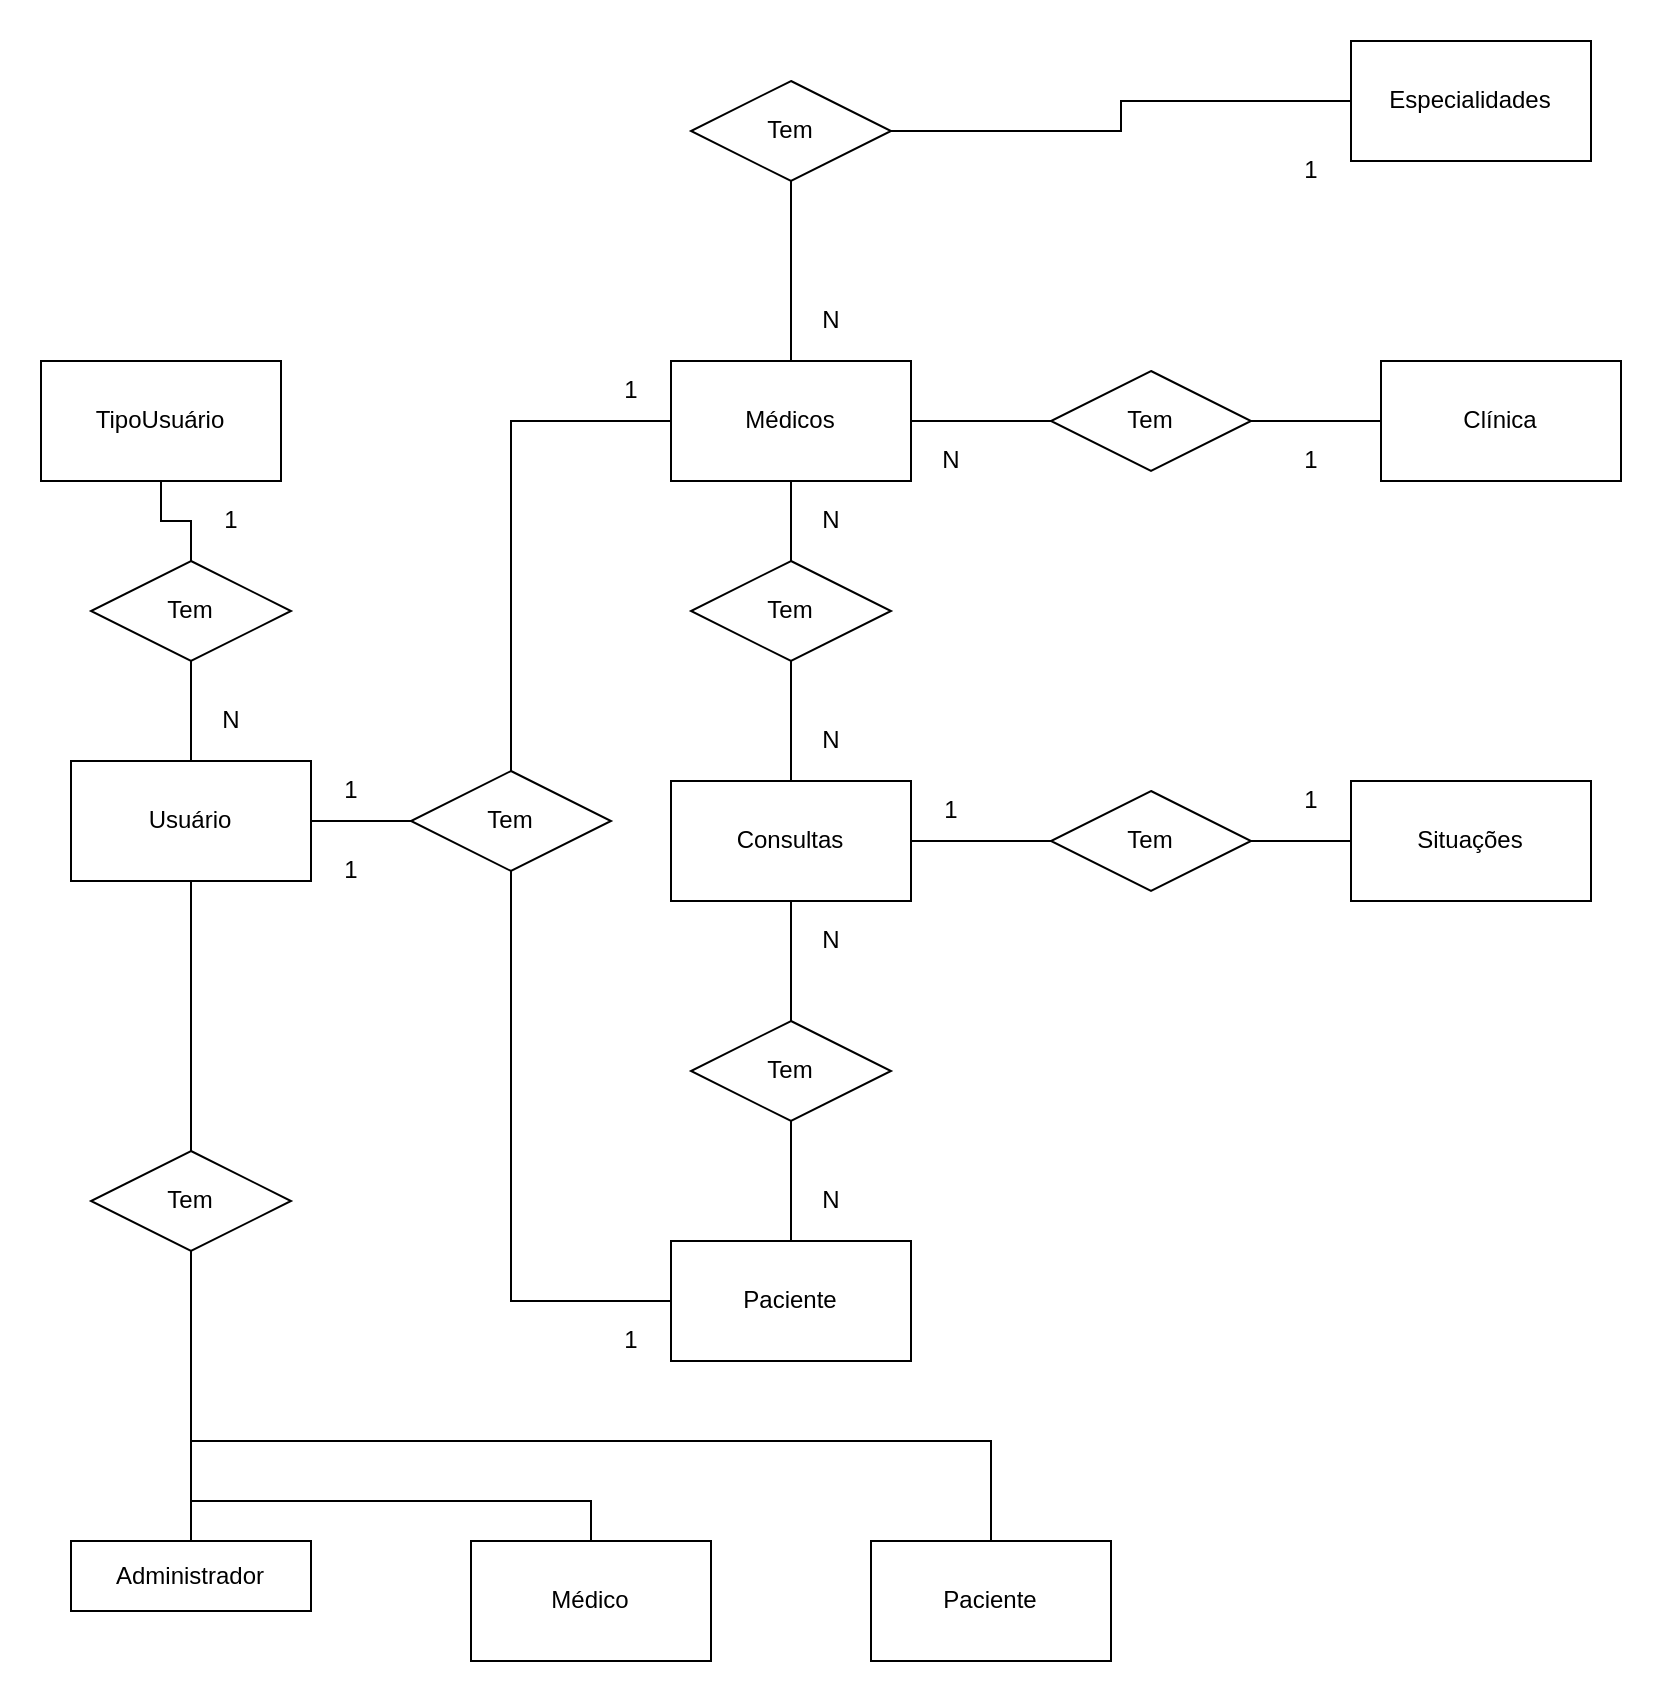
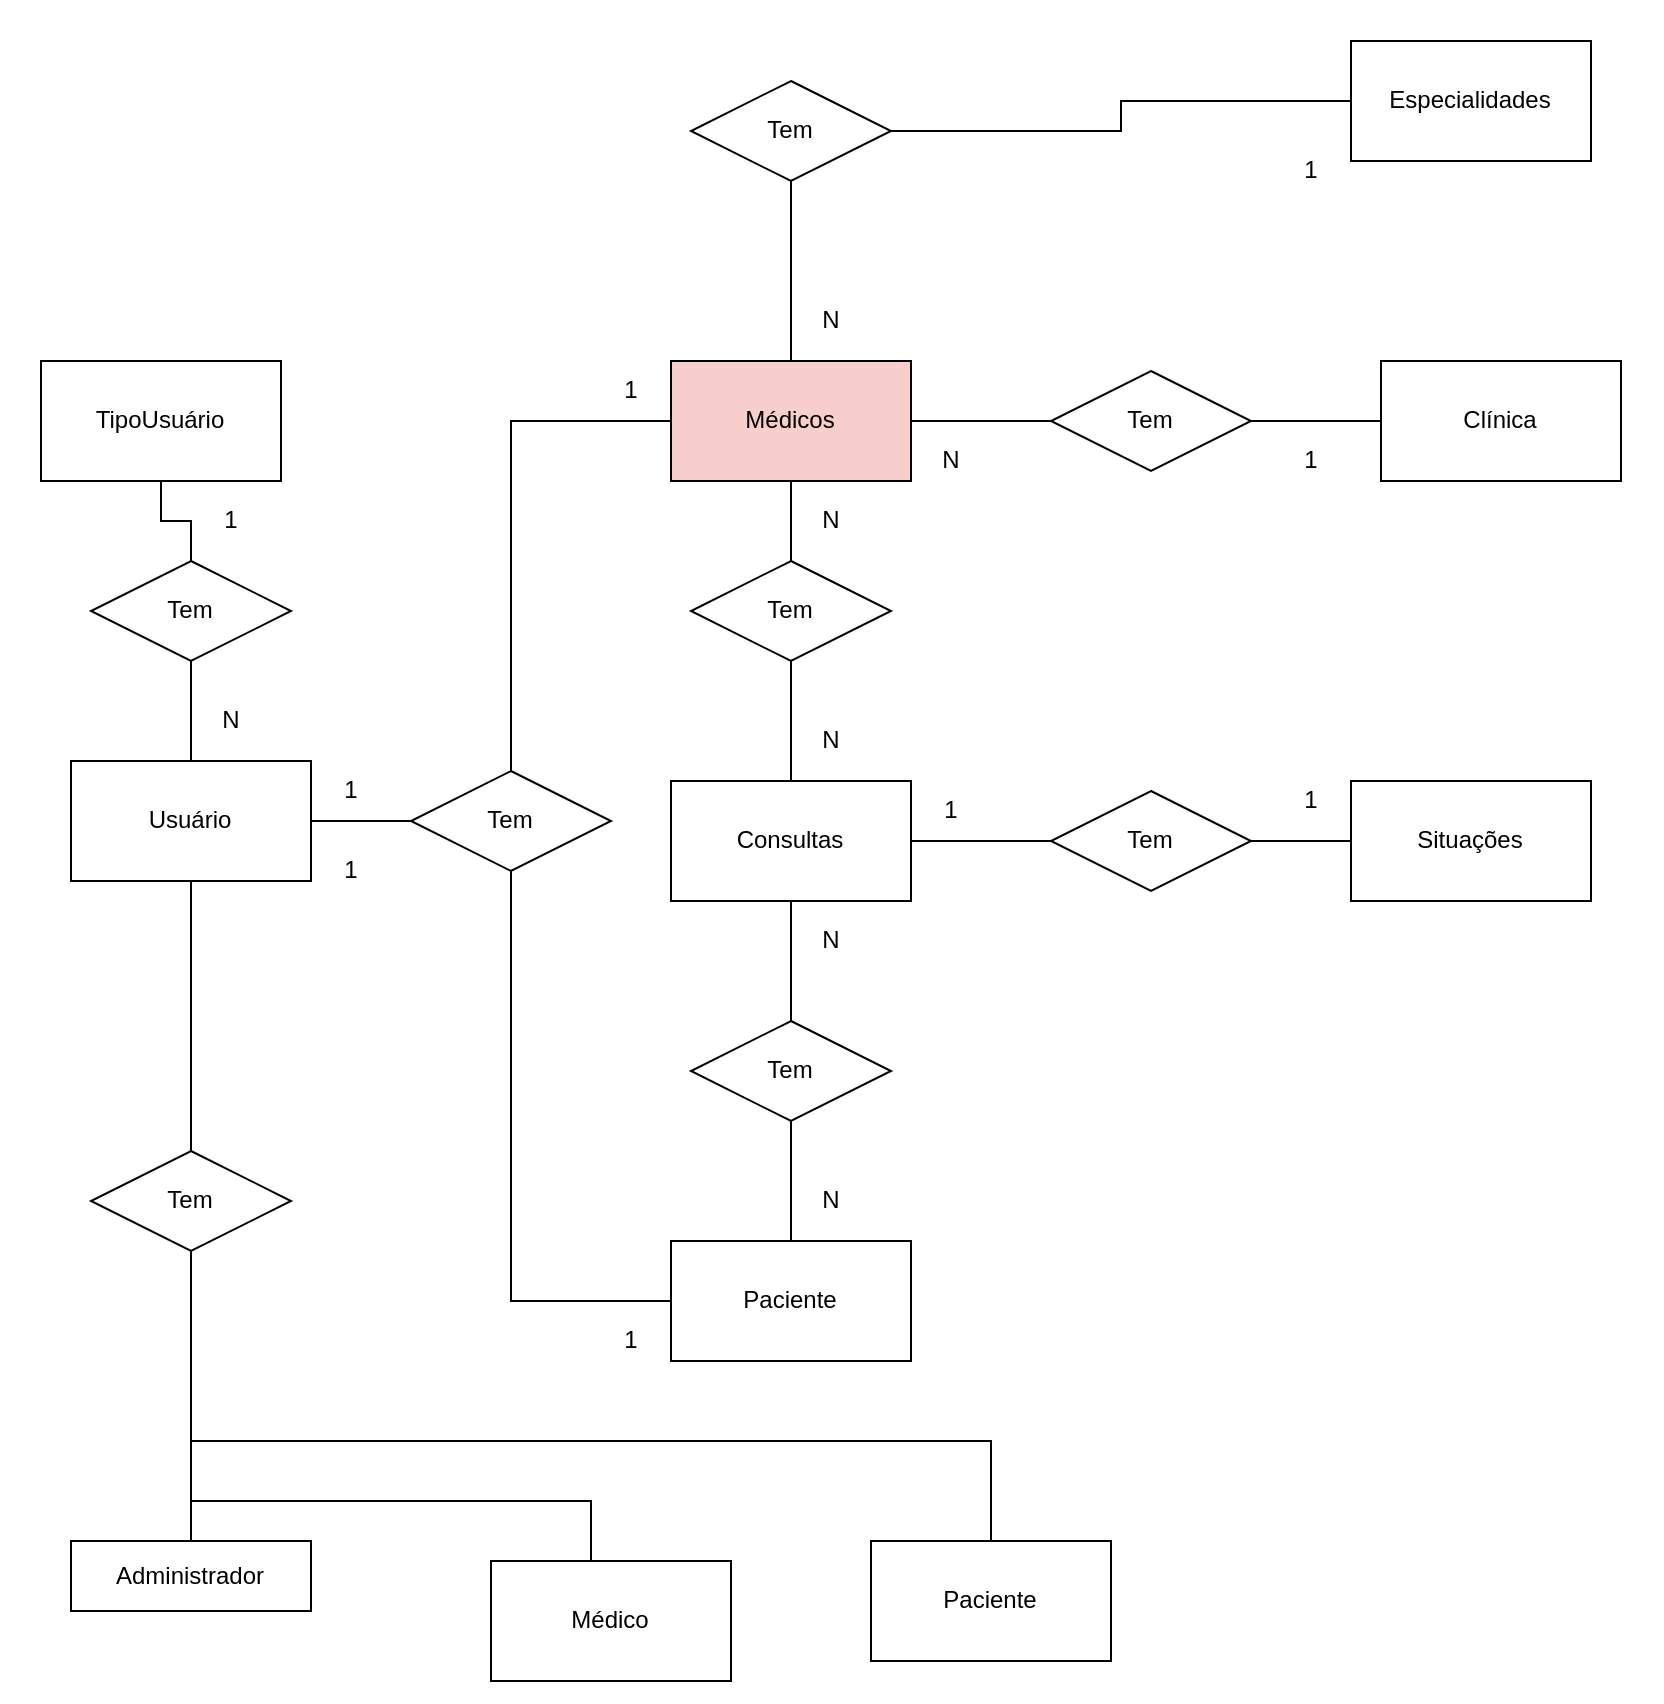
  <mxCell id="0" />
  <mxCell id="1" parent="0" />
  <mxCell id="2" style="edgeStyle=orthogonalEdgeStyle;rounded=0;orthogonalLoop=1;jettySize=auto;html=1;endArrow=none;endFill=0;" parent="1" source="3" target="5" edge="1"><mxGeometry relative="1" as="geometry" /></mxCell>
  <mxCell id="3" value="Clínica" style="rounded=0;whiteSpace=wrap;html=1;" parent="1" vertex="1"><mxGeometry x="690" y="180" width="120" height="60" as="geometry" /></mxCell>
  <mxCell id="4" style="edgeStyle=orthogonalEdgeStyle;rounded=0;orthogonalLoop=1;jettySize=auto;html=1;endArrow=none;endFill=0;" parent="1" source="5" target="8" edge="1"><mxGeometry relative="1" as="geometry" /></mxCell>
  <mxCell id="5" value="Tem" style="rhombus;whiteSpace=wrap;html=1;" parent="1" vertex="1"><mxGeometry x="525" y="185" width="100" height="50" as="geometry" /></mxCell>
  <mxCell id="6" style="edgeStyle=orthogonalEdgeStyle;rounded=0;orthogonalLoop=1;jettySize=auto;html=1;endArrow=none;endFill=0;" parent="1" source="8" target="13" edge="1"><mxGeometry relative="1" as="geometry" /></mxCell>
  <mxCell id="7" value="" style="edgeStyle=orthogonalEdgeStyle;rounded=0;orthogonalLoop=1;jettySize=auto;html=1;endArrow=none;endFill=0;entryX=0.5;entryY=1;entryDx=0;entryDy=0;" parent="1" source="8" target="32" edge="1"><mxGeometry relative="1" as="geometry"><mxPoint x="395" y="100" as="targetPoint" /></mxGeometry></mxCell>
- <mxCell id="8" value="Médicos" style="rounded=0;whiteSpace=wrap;html=1;" parent="1" vertex="1"><mxGeometry x="335" y="180" width="120" height="60" as="geometry" /></mxCell>
+ <mxCell id="8" value="Médicos" style="rounded=0;whiteSpace=wrap;html=1;fillColor=#f8cecc;" parent="1" vertex="1"><mxGeometry x="335" y="180" width="120" height="60" as="geometry" /></mxCell>
  <mxCell id="9" value="" style="edgeStyle=orthogonalEdgeStyle;rounded=0;orthogonalLoop=1;jettySize=auto;html=1;endArrow=none;endFill=0;" parent="1" source="11" target="23" edge="1"><mxGeometry relative="1" as="geometry" /></mxCell>
  <mxCell id="10" value="" style="edgeStyle=orthogonalEdgeStyle;rounded=0;orthogonalLoop=1;jettySize=auto;html=1;endArrow=none;endFill=0;" parent="1" source="11" target="28" edge="1"><mxGeometry relative="1" as="geometry" /></mxCell>
  <mxCell id="11" value="Consultas" style="rounded=0;whiteSpace=wrap;html=1;" parent="1" vertex="1"><mxGeometry x="335" y="390" width="120" height="60" as="geometry" /></mxCell>
  <mxCell id="12" style="edgeStyle=orthogonalEdgeStyle;rounded=0;orthogonalLoop=1;jettySize=auto;html=1;endArrow=none;endFill=0;" parent="1" source="13" target="11" edge="1"><mxGeometry relative="1" as="geometry" /></mxCell>
  <mxCell id="13" value="Tem" style="rhombus;whiteSpace=wrap;html=1;" parent="1" vertex="1"><mxGeometry x="345" y="280" width="100" height="50" as="geometry" /></mxCell>
  <mxCell id="14" value="" style="edgeStyle=orthogonalEdgeStyle;rounded=0;orthogonalLoop=1;jettySize=auto;html=1;endArrow=none;endFill=0;" parent="1" source="15" target="20" edge="1"><mxGeometry relative="1" as="geometry" /></mxCell>
  <mxCell id="15" value="TipoUsuário" style="rounded=0;whiteSpace=wrap;html=1;" parent="1" vertex="1"><mxGeometry x="20" y="180" width="120" height="60" as="geometry" /></mxCell>
  <mxCell id="16" value="" style="edgeStyle=orthogonalEdgeStyle;rounded=0;orthogonalLoop=1;jettySize=auto;html=1;endArrow=none;endFill=0;" parent="1" source="18" target="31" edge="1"><mxGeometry relative="1" as="geometry" /></mxCell>
  <mxCell id="17" value="" style="edgeStyle=orthogonalEdgeStyle;rounded=0;orthogonalLoop=1;jettySize=auto;html=1;endArrow=none;endFill=0;" edge="1" parent="1" source="18" target="55"><mxGeometry relative="1" as="geometry"><mxPoint x="95" y="520" as="targetPoint" /></mxGeometry></mxCell>
  <mxCell id="18" value="Usuário" style="rounded=0;whiteSpace=wrap;html=1;" parent="1" vertex="1"><mxGeometry x="35" y="380" width="120" height="60" as="geometry" /></mxCell>
  <mxCell id="19" value="" style="edgeStyle=orthogonalEdgeStyle;rounded=0;orthogonalLoop=1;jettySize=auto;html=1;endArrow=none;endFill=0;" parent="1" source="20" target="18" edge="1"><mxGeometry relative="1" as="geometry" /></mxCell>
  <mxCell id="20" value="Tem" style="rhombus;whiteSpace=wrap;html=1;" parent="1" vertex="1"><mxGeometry x="45" y="280" width="100" height="50" as="geometry" /></mxCell>
  <mxCell id="21" value="" style="edgeStyle=orthogonalEdgeStyle;rounded=0;orthogonalLoop=1;jettySize=auto;html=1;endArrow=none;endFill=0;" parent="1" source="22" target="23" edge="1"><mxGeometry relative="1" as="geometry" /></mxCell>
  <mxCell id="22" value="Paciente" style="rounded=0;whiteSpace=wrap;html=1;" parent="1" vertex="1"><mxGeometry x="335" y="620" width="120" height="60" as="geometry" /></mxCell>
  <mxCell id="23" value="Tem" style="rhombus;whiteSpace=wrap;html=1;" parent="1" vertex="1"><mxGeometry x="345" y="510" width="100" height="50" as="geometry" /></mxCell>
  <mxCell id="24" value="" style="edgeStyle=orthogonalEdgeStyle;rounded=0;orthogonalLoop=1;jettySize=auto;html=1;endArrow=none;endFill=0;entryX=1;entryY=0.5;entryDx=0;entryDy=0;" parent="1" source="25" target="32" edge="1"><mxGeometry relative="1" as="geometry"><mxPoint x="595" y="70" as="targetPoint" /></mxGeometry></mxCell>
  <mxCell id="25" value="Especialidades" style="rounded=0;whiteSpace=wrap;html=1;" parent="1" vertex="1"><mxGeometry x="675" y="20" width="120" height="60" as="geometry" /></mxCell>
  <mxCell id="26" value="Situações" style="rounded=0;whiteSpace=wrap;html=1;" parent="1" vertex="1"><mxGeometry x="675" y="390" width="120" height="60" as="geometry" /></mxCell>
  <mxCell id="27" value="" style="edgeStyle=orthogonalEdgeStyle;rounded=0;orthogonalLoop=1;jettySize=auto;html=1;endArrow=none;endFill=0;" parent="1" source="28" target="26" edge="1"><mxGeometry relative="1" as="geometry" /></mxCell>
  <mxCell id="28" value="Tem" style="rhombus;whiteSpace=wrap;html=1;" parent="1" vertex="1"><mxGeometry x="525" y="395" width="100" height="50" as="geometry" /></mxCell>
  <mxCell id="29" value="" style="edgeStyle=orthogonalEdgeStyle;rounded=0;orthogonalLoop=1;jettySize=auto;html=1;endArrow=none;endFill=0;entryX=0;entryY=0.5;entryDx=0;entryDy=0;" parent="1" source="31" target="8" edge="1"><mxGeometry relative="1" as="geometry"><mxPoint x="255" y="190" as="targetPoint" /><Array as="points"><mxPoint x="255" y="210" /></Array></mxGeometry></mxCell>
  <mxCell id="30" style="edgeStyle=orthogonalEdgeStyle;rounded=0;orthogonalLoop=1;jettySize=auto;html=1;endArrow=none;endFill=0;entryX=0;entryY=0.5;entryDx=0;entryDy=0;" parent="1" source="31" target="22" edge="1"><mxGeometry relative="1" as="geometry"><mxPoint x="255" y="670" as="targetPoint" /><Array as="points"><mxPoint x="255" y="650" /></Array></mxGeometry></mxCell>
  <mxCell id="31" value="Tem" style="rhombus;whiteSpace=wrap;html=1;" parent="1" vertex="1"><mxGeometry x="205" y="385" width="100" height="50" as="geometry" /></mxCell>
  <mxCell id="32" value="Tem" style="rhombus;whiteSpace=wrap;html=1;" parent="1" vertex="1"><mxGeometry x="345" y="40" width="100" height="50" as="geometry" /></mxCell>
  <mxCell id="33" value="1" style="text;html=1;align=center;verticalAlign=middle;resizable=0;points=[];autosize=1;" parent="1" vertex="1"><mxGeometry x="105" y="250" width="20" height="20" as="geometry" /></mxCell>
  <mxCell id="34" value="N" style="text;html=1;align=center;verticalAlign=middle;resizable=0;points=[];autosize=1;" parent="1" vertex="1"><mxGeometry x="105" y="350" width="20" height="20" as="geometry" /></mxCell>
  <mxCell id="35" value="1" style="text;html=1;align=center;verticalAlign=middle;resizable=0;points=[];autosize=1;" parent="1" vertex="1"><mxGeometry x="165" y="385" width="20" height="20" as="geometry" /></mxCell>
  <mxCell id="36" value="1" style="text;html=1;align=center;verticalAlign=middle;resizable=0;points=[];autosize=1;" parent="1" vertex="1"><mxGeometry x="305" y="185" width="20" height="20" as="geometry" /></mxCell>
  <mxCell id="37" value="1" style="text;html=1;align=center;verticalAlign=middle;resizable=0;points=[];autosize=1;" parent="1" vertex="1"><mxGeometry x="165" y="425" width="20" height="20" as="geometry" /></mxCell>
  <mxCell id="38" value="1" style="text;html=1;align=center;verticalAlign=middle;resizable=0;points=[];autosize=1;" parent="1" vertex="1"><mxGeometry x="305" y="660" width="20" height="20" as="geometry" /></mxCell>
  <mxCell id="39" value="N" style="text;html=1;align=center;verticalAlign=middle;resizable=0;points=[];autosize=1;" parent="1" vertex="1"><mxGeometry x="405" y="590" width="20" height="20" as="geometry" /></mxCell>
  <mxCell id="40" value="N" style="text;html=1;align=center;verticalAlign=middle;resizable=0;points=[];autosize=1;" parent="1" vertex="1"><mxGeometry x="405" y="460" width="20" height="20" as="geometry" /></mxCell>
  <mxCell id="41" value="N" style="text;html=1;align=center;verticalAlign=middle;resizable=0;points=[];autosize=1;" parent="1" vertex="1"><mxGeometry x="405" y="360" width="20" height="20" as="geometry" /></mxCell>
  <mxCell id="42" value="1" style="text;html=1;align=center;verticalAlign=middle;resizable=0;points=[];autosize=1;" parent="1" vertex="1"><mxGeometry x="465" y="395" width="20" height="20" as="geometry" /></mxCell>
  <mxCell id="43" value="1" style="text;html=1;align=center;verticalAlign=middle;resizable=0;points=[];autosize=1;" parent="1" vertex="1"><mxGeometry x="645" y="390" width="20" height="20" as="geometry" /></mxCell>
  <mxCell id="44" value="N" style="text;html=1;align=center;verticalAlign=middle;resizable=0;points=[];autosize=1;" parent="1" vertex="1"><mxGeometry x="405" y="250" width="20" height="20" as="geometry" /></mxCell>
  <mxCell id="45" value="N" style="text;html=1;align=center;verticalAlign=middle;resizable=0;points=[];autosize=1;" parent="1" vertex="1"><mxGeometry x="405" y="150" width="20" height="20" as="geometry" /></mxCell>
  <mxCell id="46" value="1" style="text;html=1;align=center;verticalAlign=middle;resizable=0;points=[];autosize=1;" parent="1" vertex="1"><mxGeometry x="645" y="75" width="20" height="20" as="geometry" /></mxCell>
  <mxCell id="47" value="N" style="text;html=1;align=center;verticalAlign=middle;resizable=0;points=[];autosize=1;" parent="1" vertex="1"><mxGeometry x="465" y="220" width="20" height="20" as="geometry" /></mxCell>
  <mxCell id="48" value="1" style="text;html=1;align=center;verticalAlign=middle;resizable=0;points=[];autosize=1;" parent="1" vertex="1"><mxGeometry x="645" y="220" width="20" height="20" as="geometry" /></mxCell>
  <mxCell id="49" value="Administrador" style="rounded=0;whiteSpace=wrap;html=1;" vertex="1" parent="1"><mxGeometry x="35" y="770" width="120" height="35" as="geometry" /></mxCell>
- <mxCell id="50" value="Médico" style="rounded=0;whiteSpace=wrap;html=1;" vertex="1" parent="1"><mxGeometry x="235" y="770" width="120" height="60" as="geometry" /></mxCell>
+ <mxCell id="50" value="Médico" style="rounded=0;whiteSpace=wrap;html=1;" vertex="1" parent="1"><mxGeometry x="245" y="780" width="120" height="60" as="geometry" /></mxCell>
  <mxCell id="51" value="" style="edgeStyle=orthogonalEdgeStyle;rounded=0;orthogonalLoop=1;jettySize=auto;html=1;endArrow=none;endFill=0;entryX=0.5;entryY=1;entryDx=0;entryDy=0;" edge="1" parent="1" source="52" target="55"><mxGeometry relative="1" as="geometry"><mxPoint x="495" y="690" as="targetPoint" /><Array as="points"><mxPoint x="495" y="720" /><mxPoint x="95" y="720" /></Array></mxGeometry></mxCell>
  <mxCell id="52" value="Paciente" style="rounded=0;whiteSpace=wrap;html=1;" vertex="1" parent="1"><mxGeometry x="435" y="770" width="120" height="60" as="geometry" /></mxCell>
  <mxCell id="53" value="" style="edgeStyle=orthogonalEdgeStyle;rounded=0;orthogonalLoop=1;jettySize=auto;html=1;endArrow=none;endFill=0;" edge="1" parent="1" source="55" target="49"><mxGeometry relative="1" as="geometry"><mxPoint x="95" y="705" as="targetPoint" /></mxGeometry></mxCell>
  <mxCell id="54" value="" style="edgeStyle=orthogonalEdgeStyle;rounded=0;orthogonalLoop=1;jettySize=auto;html=1;endArrow=none;endFill=0;exitX=0.5;exitY=1;exitDx=0;exitDy=0;" edge="1" parent="1" source="55" target="50"><mxGeometry relative="1" as="geometry"><mxPoint x="225" y="600" as="targetPoint" /><Array as="points"><mxPoint x="95" y="750" /><mxPoint x="295" y="750" /></Array></mxGeometry></mxCell>
  <mxCell id="55" value="Tem" style="rhombus;whiteSpace=wrap;html=1;" vertex="1" parent="1"><mxGeometry x="45" y="575" width="100" height="50" as="geometry" /></mxCell>
